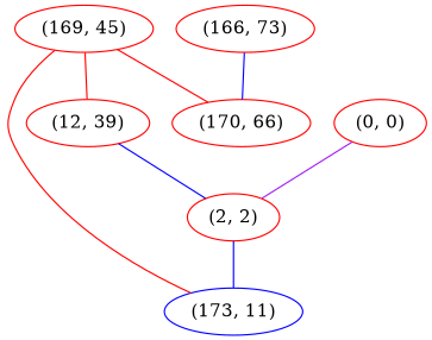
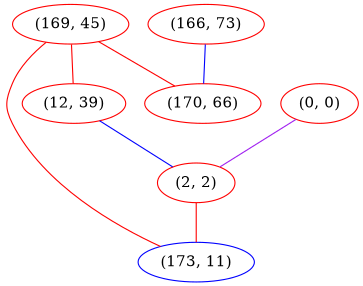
  graph {
    node [color=red]
    edge [color=red weight=1]
    "(169, 45)"
    "(12, 39)"
    "(173, 11)" [color=blue]
    "(170, 66)"
    "(2, 2)"
    "(166, 73)"
    "(0, 0)"
    "(169, 45)" -- "(12, 39)"
    "(169, 45)" -- "(173, 11)"
    "(169, 45)" -- "(170, 66)"
    "(12, 39)" -- "(2, 2)" [color=blue weight=3]
-   "(2, 2)" -- "(173, 11)" [color=blue weight=3]
+   "(2, 2)" -- "(173, 11)" [weight=3]
    "(166, 73)" -- "(170, 66)" [color=blue]
    "(0, 0)" -- "(2, 2)" [color=purple weight=4]
  }
